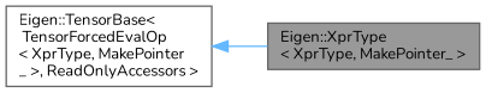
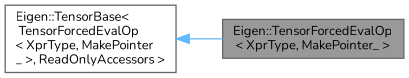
  digraph {
    rankdir=LR
    fontname=Nunito
    node [color=gray40 fontname=Nunito fontsize=10 shape=box style=filled]
-   n1 [fillcolor=grey60 fontcolor=black height=0.2 label="Eigen::XprType\l\< XprType, MakePointer_ \>" width=0.4]
+   n1 [fillcolor=grey60 fontcolor=black height=0.2 label="Eigen::TensorForcedEvalOp\l\< XprType, MakePointer_ \>" width=0.4]
    n2 [fillcolor=white height=0.2 label="Eigen::TensorBase\<\l TensorForcedEvalOp\l\< XprType, MakePointer\l_ \>, ReadOnlyAccessors \>" width=0.4]
    n2 -> n1 [color=steelblue1 dir=back fontname=Nunito fontsize=10 labelfontname=Helvetica labelfontsize=10 style=solid]
  }
